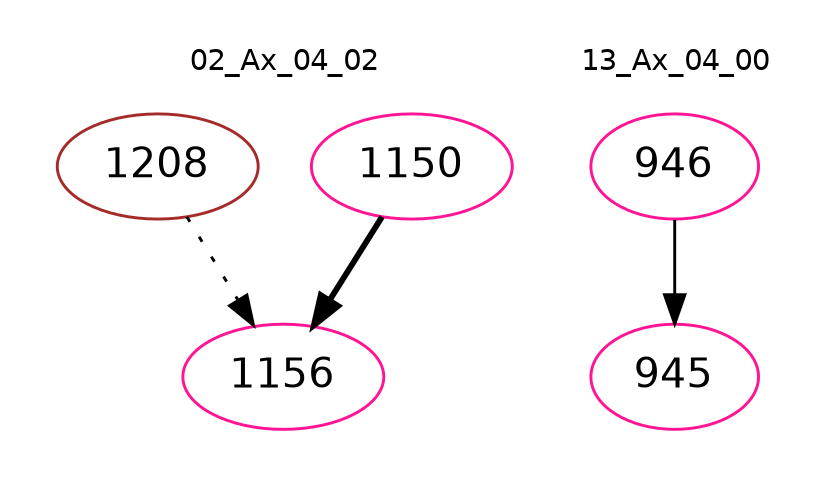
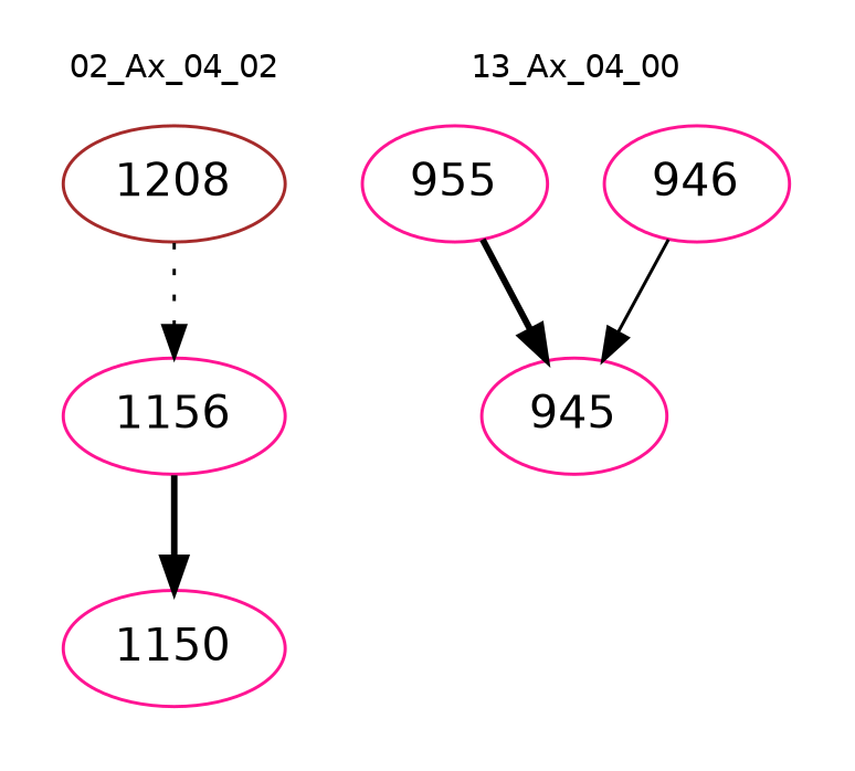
  digraph {
    fontname="DejaVu Sans"
    node [color=deeppink fontname="DejaVu Sans"]
    edge [color=black fontname="DejaVu Sans" style=bold]
    n1 [label=1150]
    n2 [label=1156]
    n3 [color=brown label=1208]
    n4 [label=946]
+   n5 [label=955]
    n6 [label=945]
    subgraph cluster_1 {
      color=white
      fontsize=10
      label="02_Ax_04_02"
      n1
      n2
      n3
    }
    subgraph cluster_2 {
      color=white
      fontsize=10
      label="13_Ax_04_00"
      n4
+     n5
      n6
    }
-   n1 -> n2
+   n2 -> n1
    n3 -> n2 [style=dotted]
    n4 -> n6 [style=solid]
+   n5 -> n6
  }
